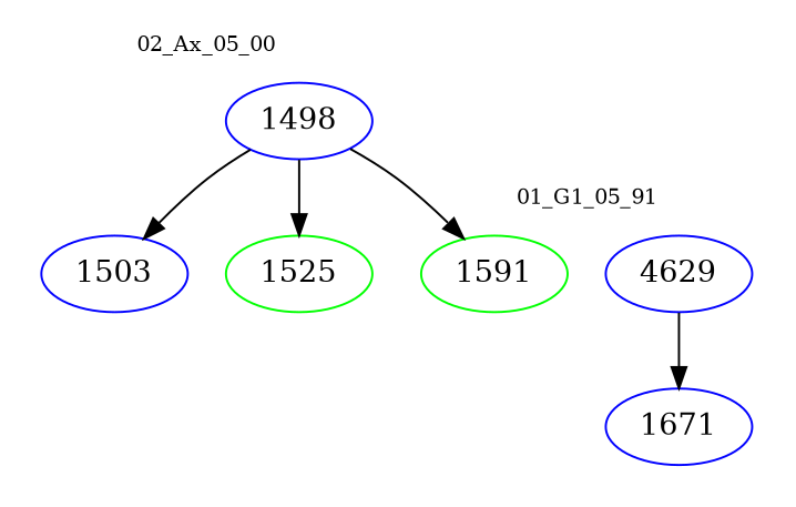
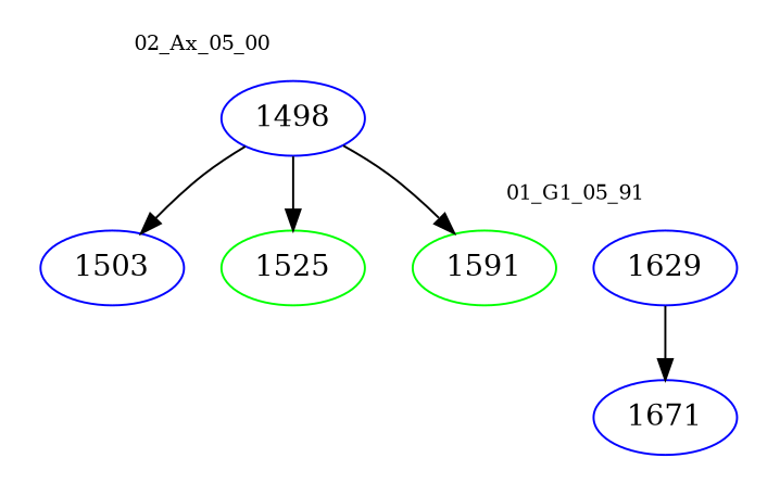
  digraph {
    fontname="DejaVu Serif"
    node [color=blue fontname="DejaVu Serif"]
    edge [color=black fontname="DejaVu Serif"]
    n1 [label=1498]
    n2 [label=1503]
    n3 [color=green label=1525]
-   n4 [label=4629]
+   n4 [label=1629]
    n5 [color=green label=1591]
    n6 [label=1671]
    subgraph cluster_1 {
      color=white
      fontsize=10
      label="02_Ax_05_00"
      n1
      n2
      n3
    }
    subgraph cluster_2 {
      color=white
      fontsize=10
      label="01_G1_05_91"
      n4
      n5
      n6
    }
    n1 -> n2
    n1 -> n3
    n1 -> n5
    n4 -> n6
  }
